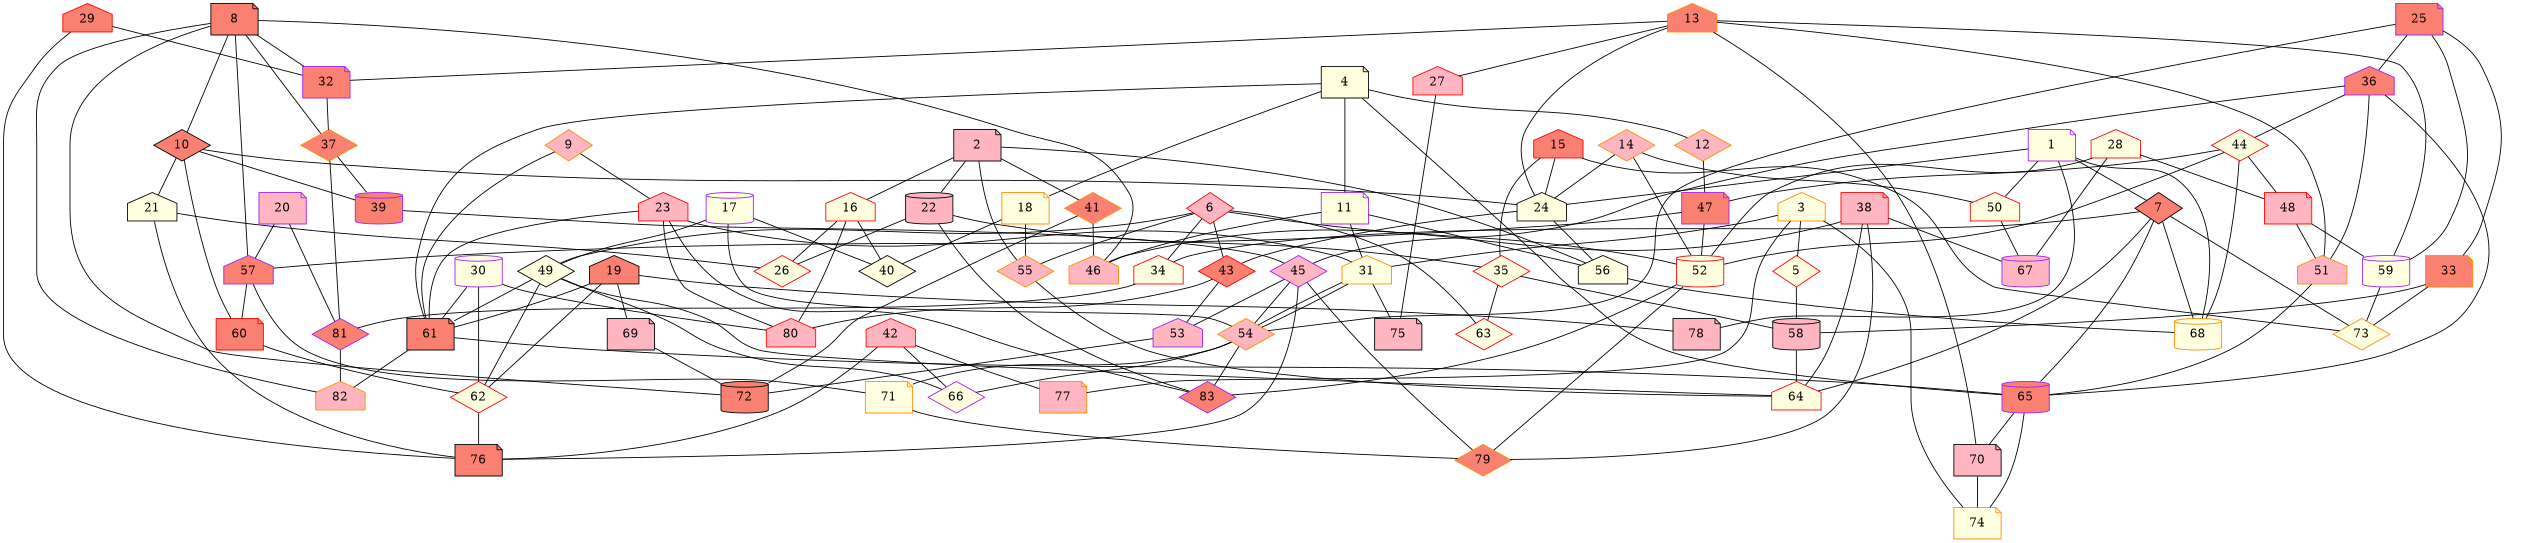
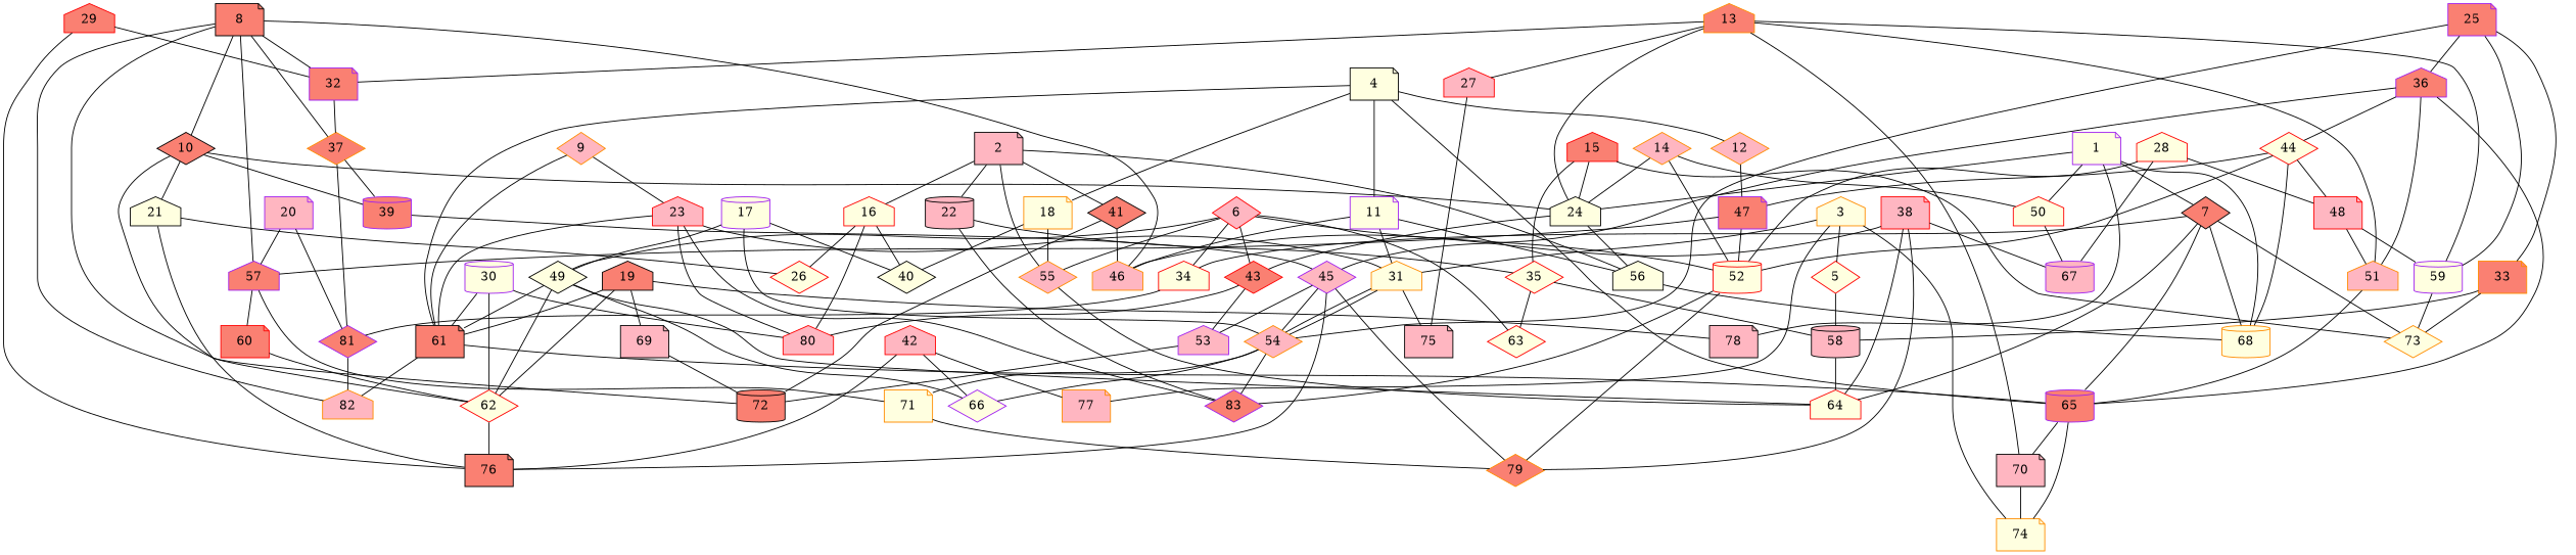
  graph {
    node [color=red fillcolor=lightyellow shape=diamond style=filled]
    1 [color=purple shape=note]
    7 [color=black fillcolor=salmon]
    24 [color=black shape=house]
    50 [shape=house]
    68 [color=darkorange shape=cylinder]
    78 [color=black fillcolor=lightpink shape=note]
    65 [color=purple fillcolor=salmon shape=cylinder]
    34 [shape=house]
    64 [shape=house]
    73 [color=darkorange]
    56 [color=black shape=house]
    43 [fillcolor=salmon]
    67 [color=purple fillcolor=lightpink shape=cylinder]
    2 [color=black fillcolor=lightpink shape=note]
    16 [shape=house]
    22 [color=black fillcolor=lightpink shape=cylinder]
-   41 [color=darkorange fillcolor=salmon]
+   41 [color=black fillcolor=salmon]
    55 [color=darkorange fillcolor=lightpink]
    26
    40 [color=black]
    80 [fillcolor=lightpink shape=house]
    35
    83 [color=purple fillcolor=salmon]
    46 [color=darkorange fillcolor=lightpink shape=house]
    72 [color=black fillcolor=salmon shape=cylinder]
    3 [color=darkorange shape=house]
    5
    31 [color=darkorange shape=house]
    74 [color=darkorange shape=note]
    77 [color=darkorange fillcolor=lightpink shape=note]
    58 [color=black fillcolor=lightpink shape=cylinder]
    75 [color=black fillcolor=lightpink shape=note]
    54 [color=darkorange fillcolor=lightpink]
    4 [color=black shape=note]
    11 [color=purple shape=note]
    12 [color=darkorange fillcolor=lightpink]
    18 [color=darkorange shape=note]
    61 [color=black fillcolor=salmon shape=note]
    47 [color=purple fillcolor=salmon shape=note]
    82 [color=darkorange fillcolor=lightpink shape=house]
    70 [color=black fillcolor=lightpink shape=note]
    6 [fillcolor=lightpink]
    49 [color=black]
    52 [shape=cylinder]
    63
    81 [color=purple fillcolor=salmon]
    53 [color=purple fillcolor=lightpink shape=house]
    62
    66 [color=purple]
    79 [color=darkorange fillcolor=salmon]
    8 [color=black fillcolor=salmon shape=note]
    10 [color=black fillcolor=salmon]
    32 [color=purple fillcolor=salmon shape=note]
    37 [color=darkorange fillcolor=salmon]
    57 [color=purple fillcolor=salmon shape=house]
    21 [color=black shape=house]
    39 [color=purple fillcolor=salmon shape=cylinder]
    60 [fillcolor=salmon shape=note]
    71 [color=darkorange shape=note]
    9 [color=darkorange fillcolor=lightpink]
    23 [fillcolor=lightpink shape=house]
    76 [color=black fillcolor=salmon shape=note]
    45 [color=purple fillcolor=lightpink]
    13 [color=darkorange fillcolor=salmon shape=house]
    27 [fillcolor=lightpink shape=house]
    51 [color=darkorange fillcolor=lightpink shape=house]
    59 [color=purple shape=cylinder]
    14 [color=darkorange fillcolor=lightpink]
    15 [fillcolor=salmon shape=house]
    17 [color=purple shape=cylinder]
    19 [color=black fillcolor=salmon shape=house]
    69 [color=black fillcolor=lightpink shape=note]
    20 [color=purple fillcolor=lightpink shape=note]
    25 [color=purple fillcolor=salmon shape=note]
    33 [color=darkorange fillcolor=salmon shape=note]
    36 [color=purple fillcolor=salmon shape=house]
    44
    28 [shape=house]
    48 [fillcolor=lightpink shape=note]
    29 [fillcolor=salmon shape=house]
    30 [color=purple shape=cylinder]
    38 [fillcolor=lightpink shape=note]
    42 [fillcolor=lightpink shape=house]
    1 -- 7
    1 -- 24
    1 -- 50
    1 -- 68
    1 -- 78
    7 -- 68
    7 -- 65
    7 -- 34
    7 -- 64
    7 -- 73
    24 -- 56
    24 -- 43
    50 -- 67
    65 -- 74
    65 -- 70
    34 -- 81
    56 -- 68
    43 -- 80
    43 -- 53
    2 -- 56
    2 -- 16
    2 -- 22
    2 -- 41
    2 -- 55
    16 -- 26
    16 -- 40
    16 -- 80
-   22 -- 26
    22 -- 35
    22 -- 83
    41 -- 46
    41 -- 72
    55 -- 64
    35 -- 58
    35 -- 63
    3 -- 5
    3 -- 31
    3 -- 74
    3 -- 77
    5 -- 58
    31 -- 75
    31 -- 54
    31 -- 54
    58 -- 64
    54 -- 83
    54 -- 66
    54 -- 71
    4 -- 65
    4 -- 11
    4 -- 12
    4 -- 18
    4 -- 61
    11 -- 56
    11 -- 46
    11 -- 31
    12 -- 47
    18 -- 55
    18 -- 40
    61 -- 65
    61 -- 82
    47 -- 52
    47 -- 57
    70 -- 74
    6 -- 34
    6 -- 43
    6 -- 55
    6 -- 49
    6 -- 52
    6 -- 63
    49 -- 64
    49 -- 61
    49 -- 62
    49 -- 66
    52 -- 83
    52 -- 79
    81 -- 82
    53 -- 72
    62 -- 76
    8 -- 46
    8 -- 72
    8 -- 82
    8 -- 10
    8 -- 32
    8 -- 37
    8 -- 57
    10 -- 24
    10 -- 21
    10 -- 39
-   10 -- 60
+   10 -- 62
    32 -- 37
    37 -- 81
    37 -- 39
    57 -- 60
    57 -- 71
    21 -- 26
    21 -- 76
    39 -- 45
    60 -- 62
    71 -- 79
    9 -- 61
    9 -- 23
    23 -- 80
    23 -- 83
    23 -- 31
    23 -- 61
    45 -- 54
    45 -- 53
    45 -- 79
    45 -- 76
    13 -- 24
    13 -- 70
    13 -- 32
    13 -- 27
    13 -- 51
    13 -- 59
    27 -- 75
    51 -- 65
    59 -- 73
    14 -- 24
    14 -- 50
    14 -- 52
    15 -- 24
    15 -- 73
    15 -- 35
    17 -- 40
    17 -- 54
    17 -- 49
    19 -- 78
    19 -- 61
    19 -- 62
    19 -- 69
    69 -- 72
    20 -- 81
    20 -- 57
    25 -- 54
    25 -- 59
    25 -- 33
    25 -- 36
    33 -- 73
    33 -- 58
    36 -- 65
    36 -- 45
    36 -- 51
    36 -- 44
    44 -- 68
    44 -- 47
    44 -- 52
    44 -- 48
    28 -- 67
    28 -- 52
    28 -- 48
    48 -- 51
    48 -- 59
    29 -- 32
    29 -- 76
    30 -- 80
    30 -- 61
    30 -- 62
    38 -- 64
    38 -- 67
    38 -- 46
    38 -- 79
    42 -- 77
    42 -- 66
    42 -- 76
  }
